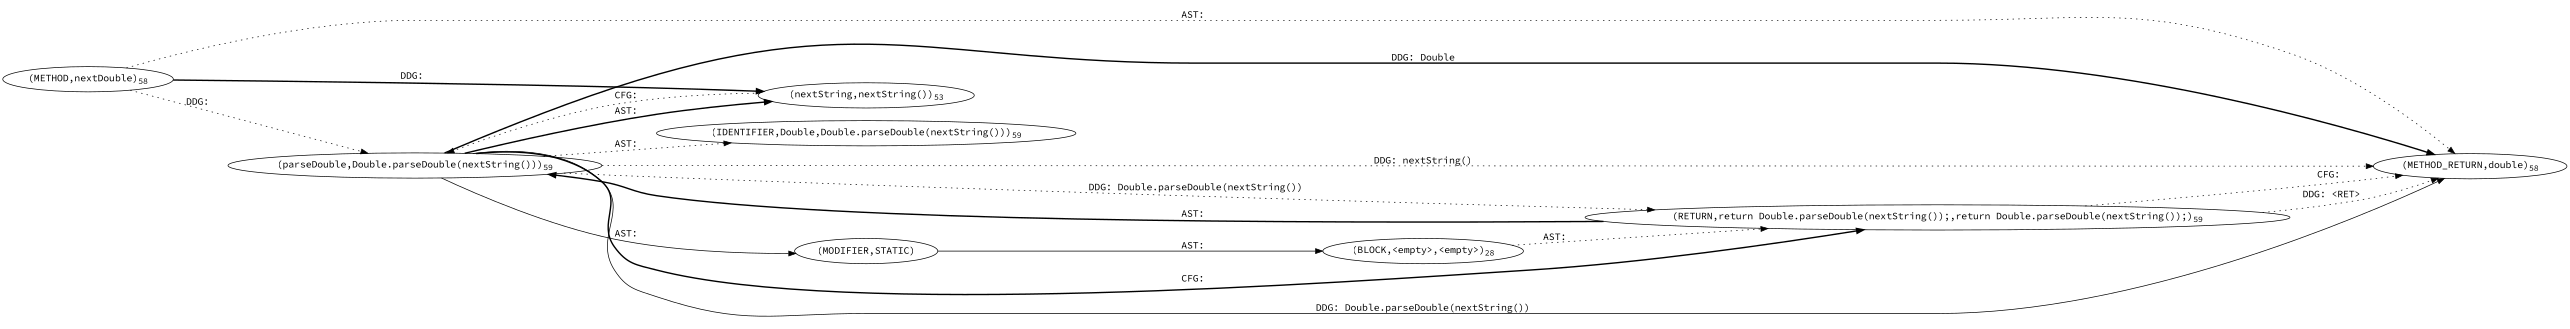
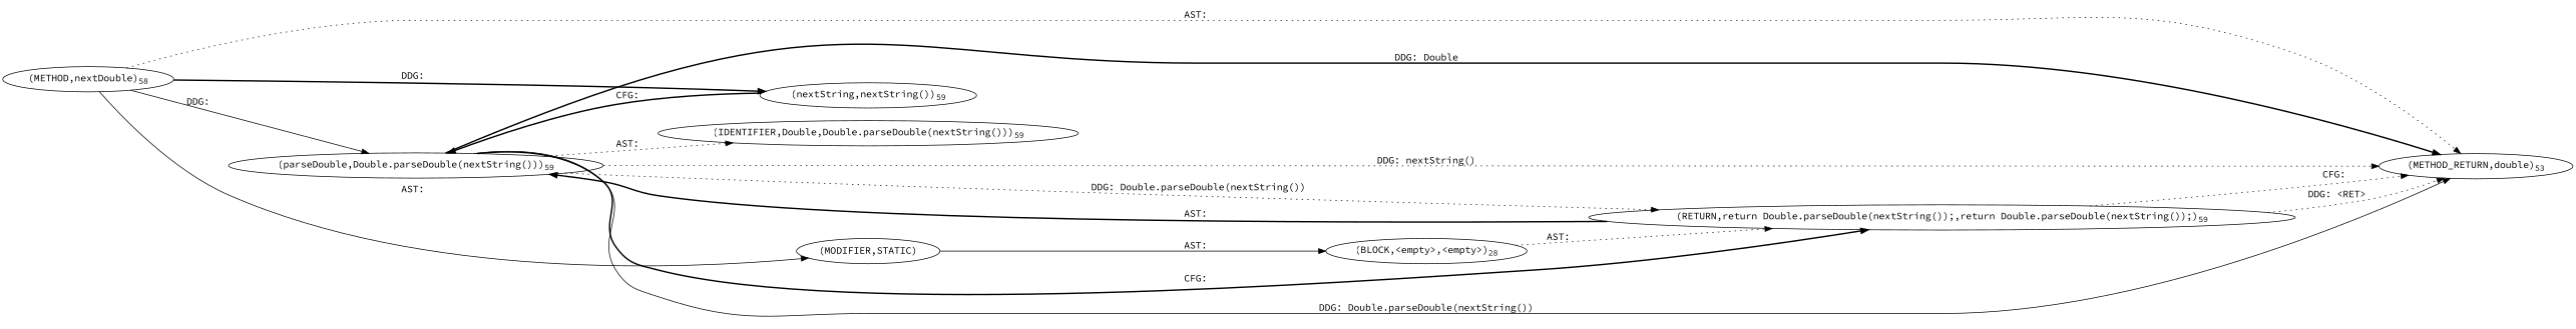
  digraph {
    fontname="Source Code Pro"
    rankdir=LR
    node [fontname="Source Code Pro"]
    edge [fontname="Source Code Pro" style=dotted]
    n1 [label=<(METHOD,nextDouble)<SUB>58</SUB>>]
    n2 [label=<(parseDouble,Double.parseDouble(nextString()))<SUB>59</SUB>>]
-   n3 [label=<(nextString,nextString())<SUB>53</SUB>>]
+   n3 [label=<(nextString,nextString())<SUB>59</SUB>>]
    n4 [label=<(MODIFIER,STATIC)>]
-   n5 [label=<(METHOD_RETURN,double)<SUB>58</SUB>>]
+   n5 [label=<(METHOD_RETURN,double)<SUB>53</SUB>>]
    n6 [label=<(BLOCK,&lt;empty&gt;,&lt;empty&gt;)<SUB>28</SUB>>]
    n7 [label=<(RETURN,return Double.parseDouble(nextString());,return Double.parseDouble(nextString());)<SUB>59</SUB>>]
    n8 [label=<(IDENTIFIER,Double,Double.parseDouble(nextString()))<SUB>59</SUB>>]
-   n1 -> n2 [label="DDG: "]
+   n1 -> n2 [label="DDG: " style=solid]
    n1 -> n3 [label="DDG: " style=bold]
-   n2 -> n4 [label="AST: " style=solid]
+   n1 -> n4 [label="AST: " style=solid]
    n1 -> n5 [label="AST: "]
-   n2 -> n3 [label="AST: " style=bold]
    n2 -> n5 [label="DDG: Double" style=bold]
    n2 -> n5 [label="DDG: nextString()"]
    n2 -> n5 [label="DDG: Double.parseDouble(nextString())" style=solid]
    n2 -> n7 [label="CFG: " style=bold]
    n2 -> n7 [label="DDG: Double.parseDouble(nextString())"]
    n2 -> n8 [label="AST: "]
-   n3 -> n2 [label="CFG: "]
+   n3 -> n2 [label="CFG: " style=bold]
    n4 -> n6 [label="AST: " style=solid]
    n6 -> n7 [label="AST: "]
    n7 -> n2 [label="AST: " style=bold]
    n7 -> n5 [label="CFG: "]
    n7 -> n5 [label="DDG: &lt;RET&gt;"]
  }
